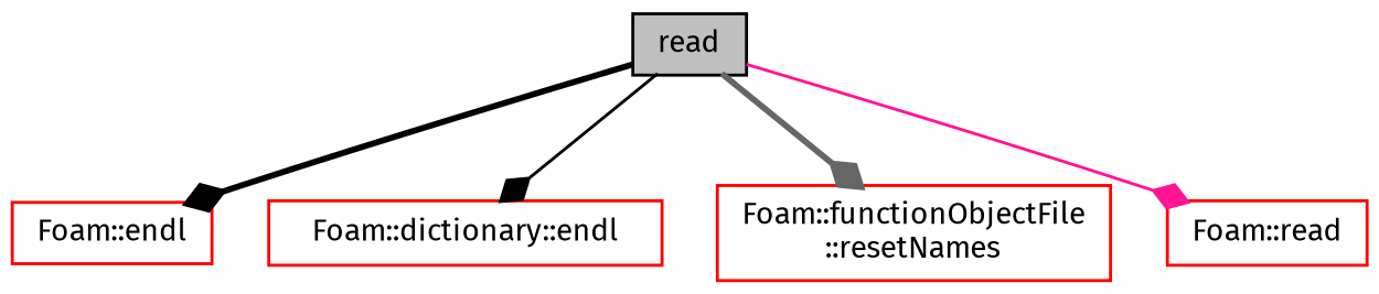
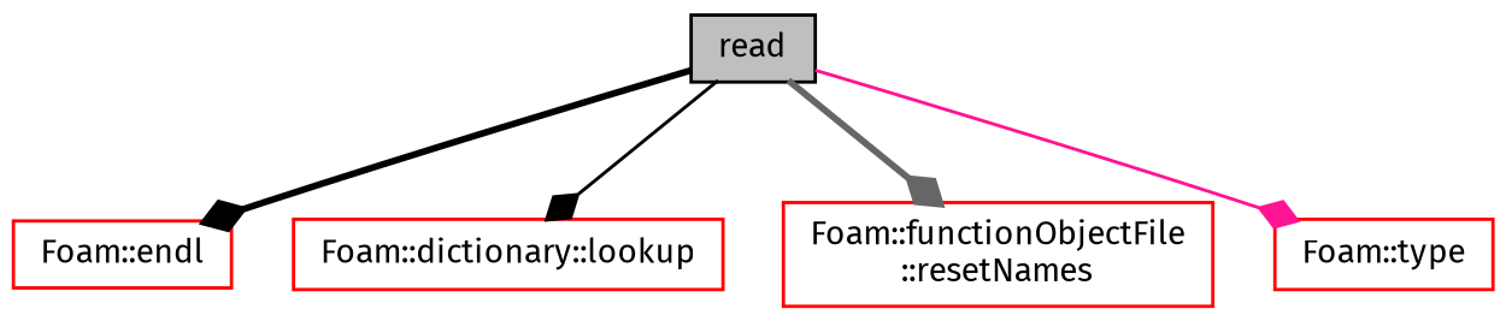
  digraph {
    fontname="Fira Sans"
    rankdir=TB
    node [color=red fontname="Fira Sans" fontsize=10 shape=record]
    edge [arrowhead=diamond color=black fontname="Fira Sans" fontsize=10 labelfontname=FreeSans labelfontsize=10 style=bold]
    n1 [color=black fillcolor=grey75 fontcolor=black height=0.2 label=read style=filled width=0.4]
    n2 [height=0.2 label="Foam::endl" width=0.4]
-   n3 [height=0.2 label="Foam::dictionary::endl" width=0.4]
+   n3 [height=0.2 label="Foam::dictionary::lookup" width=0.4]
    n4 [height=0.2 label="Foam::functionObjectFile\l::resetNames" width=0.4]
-   n5 [height=0.2 label="Foam::read" width=0.4]
+   n5 [height=0.2 label="Foam::type" width=0.4]
    n1 -> n2
    n1 -> n3 [style=solid]
    n1 -> n4 [color=gray40]
    n1 -> n5 [color=deeppink style=solid]
  }
